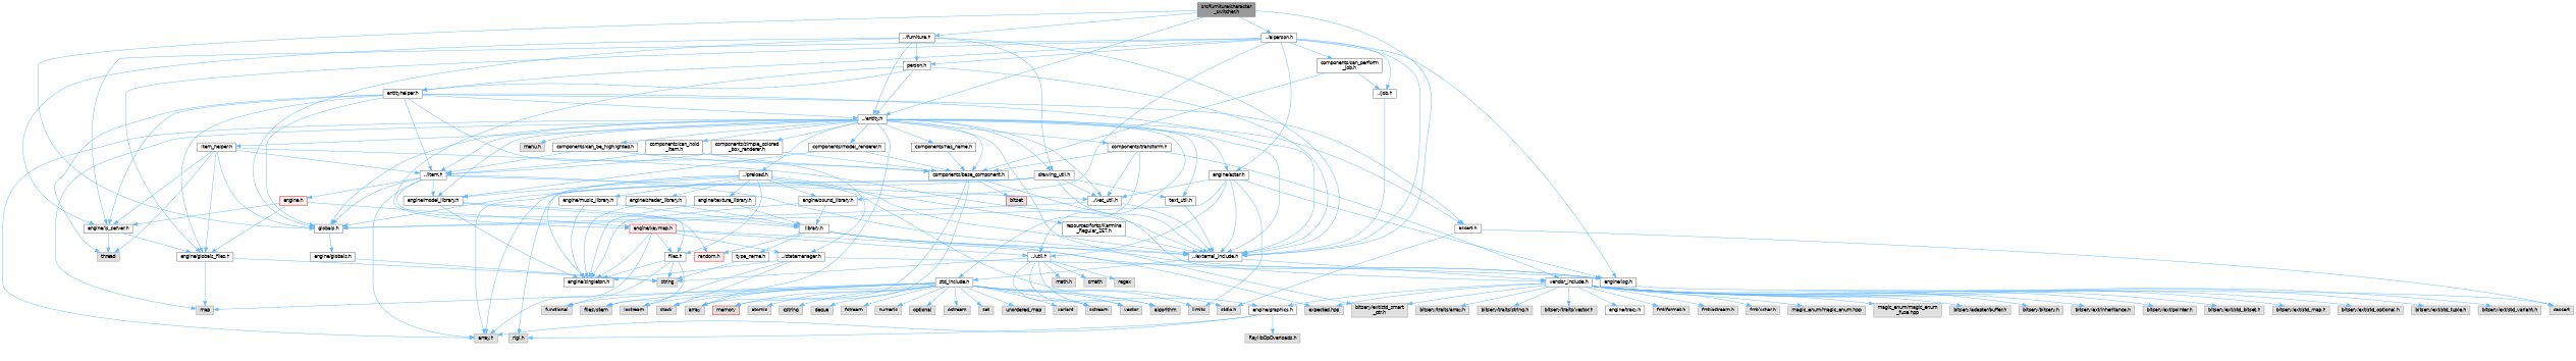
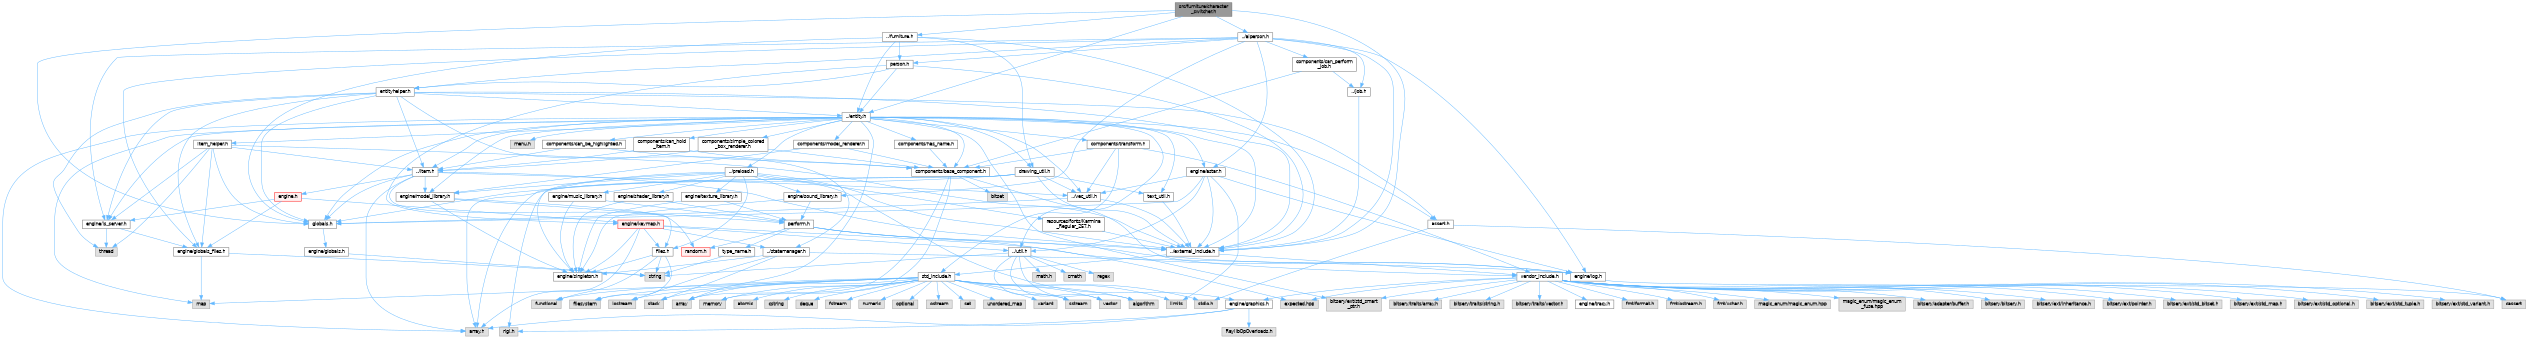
  digraph {
    node [color=grey60 fillcolor="#E0E0E0" fontname=Helvetica fontsize=10 shape=box style=filled]
    edge [color=steelblue1 fontname=Helvetica fontsize=10 labelfontname=Helvetica labelfontsize=10 style=solid]
    n1 [color=gray40 fillcolor=grey60 fontcolor=black height=0.2 label="src/furniture/character\l_switcher.h" width=0.4]
    n2 [color=grey40 fillcolor=white height=0.2 label="../external_include.h" width=0.4]
    n3 [color=grey40 fillcolor=white height=0.2 label="../entity.h" width=0.4]
    n4 [color=grey40 fillcolor=white height=0.2 label="globals.h" width=0.4]
    n5 [color=grey40 fillcolor=white height=0.2 label="../aiperson.h" width=0.4]
    n6 [color=grey40 fillcolor=white height=0.2 label="../furniture.h" width=0.4]
    n7 [color=grey40 fillcolor=white height=0.2 label="std_include.h" width=0.4]
    n8 [color=grey40 fillcolor=white height=0.2 label="vendor_include.h" width=0.4]
    n9 [height=0.2 label=array width=0.4]
    n10 [height=0.2 label=map width=0.4]
    n11 [height=0.2 label="bitsery/ext/std_smart\l_ptr.h" width=0.4]
    n12 [height=0.2 label="array.h" width=0.4]
    n13 [color=grey40 fillcolor=white height=0.2 label="components/base_component.h" width=0.4]
    n14 [color=grey40 fillcolor=white height=0.2 label="components/can_be_highlighted.h" width=0.4]
    n15 [color=grey40 fillcolor=white height=0.2 label="../item.h" width=0.4]
    n16 [color=grey40 fillcolor=white height=0.2 label="engine/is_server.h" width=0.4]
    n17 [color=grey40 fillcolor=white height=0.2 label="../util.h" width=0.4]
    n18 [color=grey40 fillcolor=white height=0.2 label="engine/model_library.h" width=0.4]
    n19 [color=grey40 fillcolor=white height=0.2 label="../vec_util.h" width=0.4]
    n20 [color=grey40 fillcolor=white height=0.2 label="components/can_hold\l_item.h" width=0.4]
    n21 [color=grey40 fillcolor=white height=0.2 label="components/has_name.h" width=0.4]
    n22 [color=grey40 fillcolor=white height=0.2 label="components/model_renderer.h" width=0.4]
    n23 [color=grey40 fillcolor=white height=0.2 label="components/simple_colored\l_box_renderer.h" width=0.4]
    n24 [color=grey40 fillcolor=white height=0.2 label="components/transform.h" width=0.4]
    n25 [color=grey40 fillcolor=white height=0.2 label="assert.h" width=0.4]
    n26 [color=grey40 fillcolor=white height=0.2 label="drawing_util.h" width=0.4]
    n27 [color=grey40 fillcolor=white height=0.2 label="text_util.h" width=0.4]
    n28 [color=grey40 fillcolor=white height=0.2 label="engine/astar.h" width=0.4]
    n29 [color=grey40 fillcolor=white height=0.2 label="item_helper.h" width=0.4]
    n30 [height=0.2 label="menu.h" width=0.4]
    n31 [color=grey40 fillcolor=white height=0.2 label="../preload.h" width=0.4]
    n32 [color=grey40 fillcolor=white height=0.2 label="engine/globals.h" width=0.4]
    n33 [color=grey40 fillcolor=white height=0.2 label="engine/globals_files.h" width=0.4]
    n34 [color=grey40 fillcolor=white height=0.2 label="engine/log.h" width=0.4]
    n35 [color=grey40 fillcolor=white height=0.2 label="engine/sound_library.h" width=0.4]
    n36 [color=grey40 fillcolor=white height=0.2 label="components/can_perform\l_job.h" width=0.4]
    n37 [color=grey40 fillcolor=white height=0.2 label="../job.h" width=0.4]
    n38 [color=grey40 fillcolor=white height=0.2 label="entityhelper.h" width=0.4]
    n39 [color=grey40 fillcolor=white height=0.2 label="person.h" width=0.4]
    n40 [height=0.2 label="stdio.h" width=0.4]
    n41 [height=0.2 label=algorithm width=0.4]
    n42 [height=0.2 label=atomic width=0.4]
    n43 [height=0.2 label=cstring width=0.4]
    n44 [height=0.2 label=deque width=0.4]
    n45 [height=0.2 label=filesystem width=0.4]
    n46 [height=0.2 label=fstream width=0.4]
    n47 [height=0.2 label=functional width=0.4]
    n48 [height=0.2 label=iostream width=0.4]
    n49 [height=0.2 label=limits width=0.4]
-   n50 [color=red height=0.2 label=memory width=0.4]
+   n50 [height=0.2 label=memory width=0.4]
    n51 [height=0.2 label=numeric width=0.4]
    n52 [height=0.2 label=optional width=0.4]
    n53 [height=0.2 label=ostream width=0.4]
    n54 [height=0.2 label=set width=0.4]
    n55 [height=0.2 label=sstream width=0.4]
    n56 [height=0.2 label=stack width=0.4]
    n57 [height=0.2 label=unordered_map width=0.4]
    n58 [height=0.2 label=variant width=0.4]
    n59 [height=0.2 label=vector width=0.4]
    n60 [color=grey40 fillcolor=white height=0.2 label="engine/graphics.h" width=0.4]
    n61 [height=0.2 label="fmt/format.h" width=0.4]
    n62 [height=0.2 label="fmt/ostream.h" width=0.4]
    n63 [height=0.2 label="fmt/xchar.h" width=0.4]
    n64 [height=0.2 label="expected.hpp" width=0.4]
    n65 [height=0.2 label="magic_enum/magic_enum.hpp" width=0.4]
    n66 [height=0.2 label="magic_enum/magic_enum\l_fuse.hpp" width=0.4]
    n67 [height=0.2 label="bitsery/adapter/buffer.h" width=0.4]
    n68 [height=0.2 label="bitsery/bitsery.h" width=0.4]
    n69 [height=0.2 label="bitsery/ext/inheritance.h" width=0.4]
    n70 [height=0.2 label="bitsery/ext/pointer.h" width=0.4]
    n71 [height=0.2 label="bitsery/ext/std_bitset.h" width=0.4]
    n72 [height=0.2 label="bitsery/ext/std_map.h" width=0.4]
    n73 [height=0.2 label="bitsery/ext/std_optional.h" width=0.4]
    n74 [height=0.2 label="bitsery/ext/std_tuple.h" width=0.4]
    n75 [height=0.2 label="bitsery/ext/std_variant.h" width=0.4]
    n76 [height=0.2 label="bitsery/traits/array.h" width=0.4]
    n77 [height=0.2 label="bitsery/traits/string.h" width=0.4]
    n78 [height=0.2 label="bitsery/traits/vector.h" width=0.4]
    n79 [color=grey40 fillcolor=white height=0.2 label="engine/tracy.h" width=0.4]
    n80 [height=0.2 label="rlgl.h" width=0.4]
    n81 [height=0.2 label="RaylibOpOverloads.h" width=0.4]
-   n82 [color=red height=0.2 label=bitset width=0.4]
+   n82 [height=0.2 label=bitset width=0.4]
    n83 [color=red fillcolor="#FFF0F0" height=0.2 label="engine.h" width=0.4]
    n84 [color=red fillcolor="#FFF0F0" height=0.2 label="random.h" width=0.4]
    n85 [height=0.2 label=thread width=0.4]
    n86 [height=0.2 label=string width=0.4]
    n87 [height=0.2 label="math.h" width=0.4]
    n88 [height=0.2 label=cmath width=0.4]
    n89 [height=0.2 label=regex width=0.4]
    n90 [color=grey40 fillcolor=white height=0.2 label="engine/singleton.h" width=0.4]
    n91 [color=grey40 fillcolor=white height=0.2 label="files.h" width=0.4]
-   n92 [color=grey40 fillcolor=white height=0.2 label="library.h" width=0.4]
+   n92 [color=grey40 fillcolor=white height=0.2 label="perform.h" width=0.4]
    n93 [height=0.2 label=cassert width=0.4]
    n94 [color=grey40 fillcolor=white height=0.2 label="engine/music_library.h" width=0.4]
    n95 [color=grey40 fillcolor=white height=0.2 label="engine/shader_library.h" width=0.4]
    n96 [color=grey40 fillcolor=white height=0.2 label="engine/texture_library.h" width=0.4]
    n97 [color=grey40 fillcolor=white height=0.2 label="resources/fonts/Karmina\l_Regular_257.h" width=0.4]
    n98 [color=red fillcolor="#FFF0F0" height=0.2 label="engine/keymap.h" width=0.4]
    n99 [color=grey40 fillcolor=white height=0.2 label="../statemanager.h" width=0.4]
    n100 [color=grey40 fillcolor=white height=0.2 label="type_name.h" width=0.4]
    n1 -> n2
    n1 -> n3
    n1 -> n4
    n1 -> n5
    n1 -> n6
    n2 -> n7
    n2 -> n8
    n3 -> n2
    n3 -> n4
    n3 -> n9
    n3 -> n10
    n3 -> n11
    n3 -> n12
    n3 -> n13
    n3 -> n14
    n3 -> n15
-   n6 -> n16
+   n3 -> n16
    n3 -> n17
    n3 -> n18
    n3 -> n19
    n3 -> n20
    n3 -> n21
    n3 -> n22
    n3 -> n23
    n3 -> n24
    n3 -> n25
    n3 -> n26
    n3 -> n27
    n3 -> n28
    n3 -> n29
    n3 -> n30
    n3 -> n31
    n4 -> n32
    n5 -> n2
    n5 -> n16
    n5 -> n28
    n5 -> n33
    n5 -> n34
    n5 -> n35
    n5 -> n36
    n5 -> n37
    n5 -> n38
    n5 -> n39
    n6 -> n2
    n6 -> n3
    n6 -> n4
    n6 -> n26
    n6 -> n39
    n7 -> n9
    n7 -> n10
    n7 -> n40
    n7 -> n41
    n7 -> n42
    n7 -> n43
    n7 -> n44
    n7 -> n45
    n7 -> n46
    n7 -> n47
    n7 -> n48
    n7 -> n49
    n7 -> n50
    n7 -> n51
    n7 -> n52
    n7 -> n53
    n7 -> n54
    n7 -> n55
    n7 -> n56
    n7 -> n57
    n7 -> n58
    n7 -> n59
    n8 -> n11
    n8 -> n60
    n8 -> n61
    n8 -> n62
    n8 -> n63
    n8 -> n64
    n8 -> n65
    n8 -> n66
    n8 -> n67
    n8 -> n68
    n8 -> n69
    n8 -> n70
    n8 -> n71
    n8 -> n72
    n8 -> n73
    n8 -> n74
    n8 -> n75
    n8 -> n76
    n8 -> n77
    n8 -> n78
    n8 -> n79
    n13 -> n8
    n13 -> n9
    n13 -> n50
    n13 -> n82
    n14 -> n13
    n14 -> n15
    n15 -> n2
    n15 -> n4
    n15 -> n12
    n15 -> n18
    n15 -> n19
    n15 -> n83
    n15 -> n84
    n16 -> n33
    n16 -> n85
    n17 -> n41
    n17 -> n55
    n17 -> n59
    n17 -> n86
    n17 -> n87
    n17 -> n88
    n17 -> n89
    n18 -> n90
    n18 -> n91
    n18 -> n92
    n19 -> n2
    n19 -> n4
    n20 -> n13
    n20 -> n15
    n21 -> n13
    n22 -> n13
    n22 -> n18
    n23 -> n13
    n23 -> n15
    n24 -> n7
    n24 -> n8
    n24 -> n13
    n24 -> n19
    n25 -> n40
    n25 -> n93
    n26 -> n2
    n26 -> n4
    n26 -> n12
    n26 -> n19
    n26 -> n27
    n26 -> n80
    n27 -> n2
    n28 -> n2
    n28 -> n4
    n28 -> n17
    n28 -> n19
    n28 -> n34
    n28 -> n49
    n29 -> n2
    n29 -> n4
    n29 -> n15
    n29 -> n16
    n29 -> n33
    n29 -> n85
    n31 -> n2
    n31 -> n12
    n31 -> n18
    n31 -> n35
    n31 -> n60
    n31 -> n90
    n31 -> n91
    n31 -> n94
    n31 -> n95
    n31 -> n96
    n31 -> n97
    n32 -> n86
    n33 -> n10
    n33 -> n86
    n34 -> n93
    n35 -> n90
    n35 -> n92
    n36 -> n13
    n36 -> n37
    n37 -> n2
    n38 -> n2
    n38 -> n3
    n38 -> n4
    n38 -> n15
    n38 -> n16
    n38 -> n25
    n38 -> n33
    n38 -> n85
    n38 -> n99
    n39 -> n2
    n39 -> n3
    n39 -> n38
    n39 -> n98
    n60 -> n12
    n60 -> n80
    n60 -> n81
    n83 -> n16
    n83 -> n33
    n83 -> n98
    n91 -> n45
    n91 -> n47
    n91 -> n86
    n91 -> n90
    n92 -> n2
    n92 -> n34
    n92 -> n64
    n92 -> n84
    n92 -> n100
    n94 -> n90
    n94 -> n92
    n95 -> n90
    n95 -> n92
    n96 -> n90
    n96 -> n92
    n97 -> n2
    n98 -> n12
    n98 -> n17
    n98 -> n34
    n98 -> n90
    n98 -> n91
    n98 -> n99
    n99 -> n34
    n99 -> n48
    n99 -> n56
    n99 -> n90
    n100 -> n86
  }
